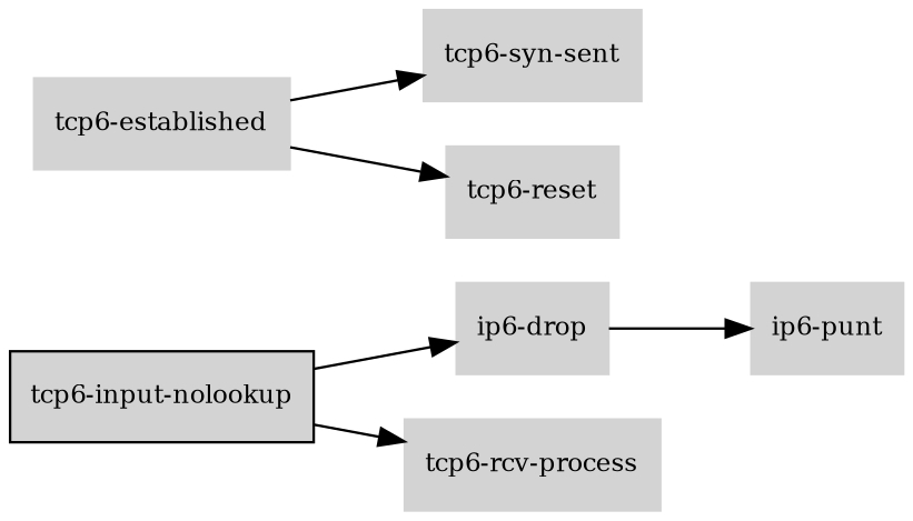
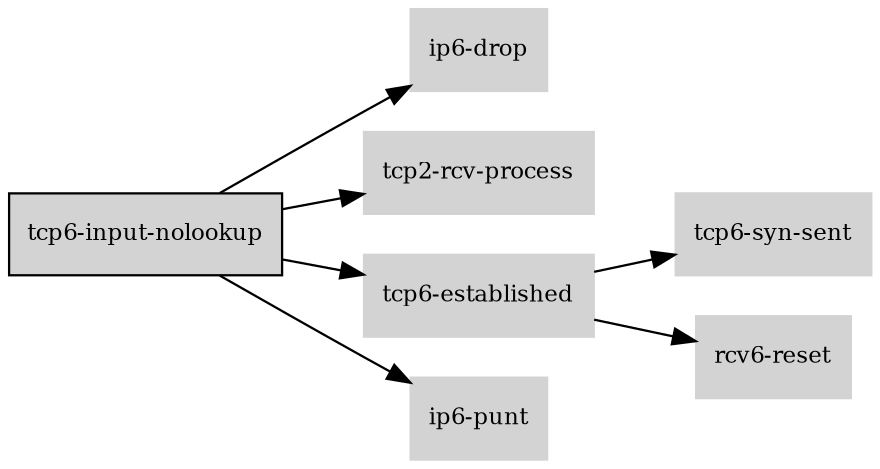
  digraph {
    rankdir=LR
    node [color=lightgray fillcolor=lightgray fontcolor=black fontsize=10 shape=box style=filled]
    edge [fontsize=8]
    "tcp6-input-nolookup" [color=black]
    "ip6-drop"
-   "tcp6-rcv-process"
+   "tcp6-rcv-process" [label="tcp2-rcv-process"]
    "tcp6-established"
    "ip6-punt"
    "tcp6-syn-sent"
-   "tcp6-reset"
+   "tcp6-reset" [label="rcv6-reset"]
    "tcp6-input-nolookup" -> "ip6-drop"
    "tcp6-input-nolookup" -> "tcp6-rcv-process"
-   "ip6-drop" -> "ip6-punt"
+   "tcp6-input-nolookup" -> "tcp6-established"
+   "tcp6-input-nolookup" -> "ip6-punt"
    "tcp6-established" -> "tcp6-syn-sent"
    "tcp6-established" -> "tcp6-reset"
  }
